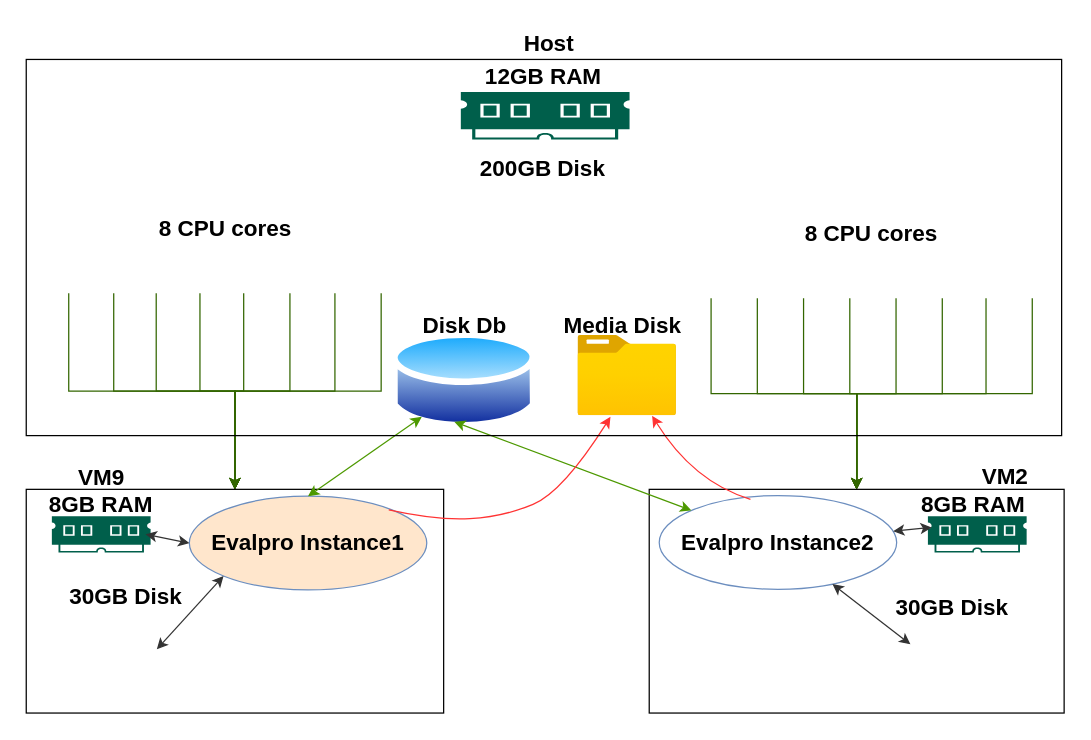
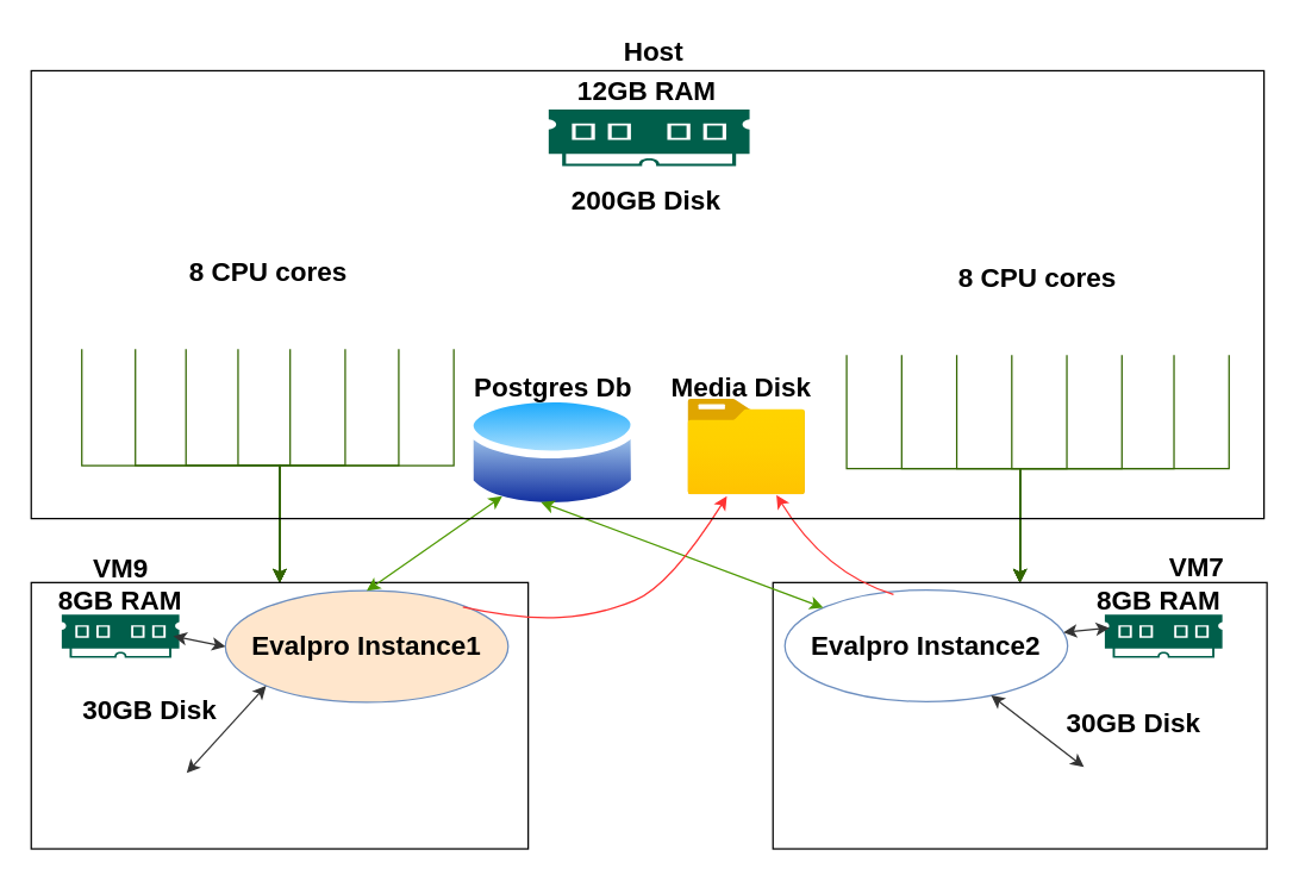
  <mxCell id="0" />
  <mxCell id="1" parent="0" />
  <mxCell id="2" style="edgeStyle=orthogonalEdgeStyle;rounded=0;orthogonalLoop=1;jettySize=auto;html=1;exitX=0.5;exitY=1;exitDx=0;exitDy=0;strokeColor=#336600;" edge="1" parent="1" source="3" target="34"><mxGeometry relative="1" as="geometry" /></mxCell>
  <mxCell id="3" value="" style="shape=image;html=1;verticalAlign=top;verticalLabelPosition=bottom;labelBackgroundColor=#ffffff;imageAspect=0;aspect=fixed;image=https://cdn1.iconfinder.com/data/icons/unicons-line-vol-5/24/processor-128.png;fillColor=none;" vertex="1" parent="1"><mxGeometry x="31" y="187" width="47" height="47" as="geometry" /></mxCell>
  <mxCell id="4" style="edgeStyle=orthogonalEdgeStyle;rounded=0;orthogonalLoop=1;jettySize=auto;html=1;exitX=0.5;exitY=1;exitDx=0;exitDy=0;strokeColor=#336600;" edge="1" parent="1" source="5" target="34"><mxGeometry relative="1" as="geometry" /></mxCell>
  <mxCell id="5" value="" style="shape=image;html=1;verticalAlign=top;verticalLabelPosition=bottom;labelBackgroundColor=#ffffff;imageAspect=0;aspect=fixed;image=https://cdn1.iconfinder.com/data/icons/unicons-line-vol-5/24/processor-128.png;fillColor=none;" vertex="1" parent="1"><mxGeometry x="67" y="187" width="47" height="47" as="geometry" /></mxCell>
  <mxCell id="6" style="edgeStyle=orthogonalEdgeStyle;rounded=0;orthogonalLoop=1;jettySize=auto;html=1;exitX=0.5;exitY=1;exitDx=0;exitDy=0;entryX=0.5;entryY=0;entryDx=0;entryDy=0;strokeColor=#336600;" edge="1" parent="1" source="7" target="34"><mxGeometry relative="1" as="geometry" /></mxCell>
  <mxCell id="7" value="" style="shape=image;html=1;verticalAlign=top;verticalLabelPosition=bottom;labelBackgroundColor=#ffffff;imageAspect=0;aspect=fixed;image=https://cdn1.iconfinder.com/data/icons/unicons-line-vol-5/24/processor-128.png;fillColor=none;" vertex="1" parent="1"><mxGeometry x="101" y="187" width="47" height="47" as="geometry" /></mxCell>
  <mxCell id="8" style="edgeStyle=orthogonalEdgeStyle;rounded=0;orthogonalLoop=1;jettySize=auto;html=1;exitX=0.5;exitY=1;exitDx=0;exitDy=0;entryX=0.5;entryY=0;entryDx=0;entryDy=0;strokeColor=#336600;" edge="1" parent="1" source="9" target="34"><mxGeometry relative="1" as="geometry" /></mxCell>
  <mxCell id="9" value="" style="shape=image;html=1;verticalAlign=top;verticalLabelPosition=bottom;labelBackgroundColor=#ffffff;imageAspect=0;aspect=fixed;image=https://cdn1.iconfinder.com/data/icons/unicons-line-vol-5/24/processor-128.png;fillColor=none;" vertex="1" parent="1"><mxGeometry x="136" y="187" width="47" height="47" as="geometry" /></mxCell>
  <mxCell id="10" style="edgeStyle=orthogonalEdgeStyle;rounded=0;orthogonalLoop=1;jettySize=auto;html=1;exitX=0.5;exitY=1;exitDx=0;exitDy=0;entryX=0.5;entryY=0;entryDx=0;entryDy=0;strokeColor=#336600;" edge="1" parent="1" source="11" target="34"><mxGeometry relative="1" as="geometry" /></mxCell>
  <mxCell id="11" value="" style="shape=image;html=1;verticalAlign=top;verticalLabelPosition=bottom;labelBackgroundColor=#ffffff;imageAspect=0;aspect=fixed;image=https://cdn1.iconfinder.com/data/icons/unicons-line-vol-5/24/processor-128.png;fillColor=none;" vertex="1" parent="1"><mxGeometry x="171" y="187" width="47" height="47" as="geometry" /></mxCell>
  <mxCell id="12" style="edgeStyle=orthogonalEdgeStyle;rounded=0;orthogonalLoop=1;jettySize=auto;html=1;exitX=0.5;exitY=1;exitDx=0;exitDy=0;entryX=0.5;entryY=0;entryDx=0;entryDy=0;strokeColor=#336600;" edge="1" parent="1" source="13" target="34"><mxGeometry relative="1" as="geometry" /></mxCell>
  <mxCell id="13" value="" style="shape=image;html=1;verticalAlign=top;verticalLabelPosition=bottom;labelBackgroundColor=#ffffff;imageAspect=0;aspect=fixed;image=https://cdn1.iconfinder.com/data/icons/unicons-line-vol-5/24/processor-128.png;fillColor=none;" vertex="1" parent="1"><mxGeometry x="208" y="187" width="47" height="47" as="geometry" /></mxCell>
  <mxCell id="14" style="edgeStyle=orthogonalEdgeStyle;rounded=0;orthogonalLoop=1;jettySize=auto;html=1;exitX=0.5;exitY=1;exitDx=0;exitDy=0;entryX=0.5;entryY=0;entryDx=0;entryDy=0;strokeColor=#336600;" edge="1" parent="1" source="15" target="34"><mxGeometry relative="1" as="geometry" /></mxCell>
  <mxCell id="15" value="" style="shape=image;html=1;verticalAlign=top;verticalLabelPosition=bottom;labelBackgroundColor=#ffffff;imageAspect=0;aspect=fixed;image=https://cdn1.iconfinder.com/data/icons/unicons-line-vol-5/24/processor-128.png;fillColor=none;" vertex="1" parent="1"><mxGeometry x="244" y="187" width="47" height="47" as="geometry" /></mxCell>
  <mxCell id="16" style="edgeStyle=orthogonalEdgeStyle;rounded=0;orthogonalLoop=1;jettySize=auto;html=1;exitX=0.5;exitY=1;exitDx=0;exitDy=0;entryX=0.5;entryY=0;entryDx=0;entryDy=0;strokeColor=#336600;" edge="1" parent="1" source="17" target="34"><mxGeometry relative="1" as="geometry" /></mxCell>
  <mxCell id="17" value="" style="shape=image;html=1;verticalAlign=top;verticalLabelPosition=bottom;labelBackgroundColor=#ffffff;imageAspect=0;aspect=fixed;image=https://cdn1.iconfinder.com/data/icons/unicons-line-vol-5/24/processor-128.png;fillColor=none;" vertex="1" parent="1"><mxGeometry x="281" y="187" width="47" height="47" as="geometry" /></mxCell>
  <mxCell id="18" style="edgeStyle=orthogonalEdgeStyle;rounded=0;orthogonalLoop=1;jettySize=auto;html=1;exitX=0.5;exitY=1;exitDx=0;exitDy=0;strokeColor=#336600;" edge="1" parent="1" source="19" target="35"><mxGeometry relative="1" as="geometry" /></mxCell>
  <mxCell id="19" value="" style="shape=image;html=1;verticalAlign=top;verticalLabelPosition=bottom;labelBackgroundColor=#ffffff;imageAspect=0;aspect=fixed;image=https://cdn1.iconfinder.com/data/icons/unicons-line-vol-5/24/processor-128.png;fillColor=none;" vertex="1" parent="1"><mxGeometry x="545" y="191" width="47" height="47" as="geometry" /></mxCell>
  <mxCell id="20" style="edgeStyle=orthogonalEdgeStyle;rounded=0;orthogonalLoop=1;jettySize=auto;html=1;exitX=0.5;exitY=1;exitDx=0;exitDy=0;strokeColor=#336600;" edge="1" parent="1" source="21" target="35"><mxGeometry relative="1" as="geometry" /></mxCell>
  <mxCell id="21" value="" style="shape=image;html=1;verticalAlign=top;verticalLabelPosition=bottom;labelBackgroundColor=#ffffff;imageAspect=0;aspect=fixed;image=https://cdn1.iconfinder.com/data/icons/unicons-line-vol-5/24/processor-128.png;fillColor=none;" vertex="1" parent="1"><mxGeometry x="582" y="191" width="47" height="47" as="geometry" /></mxCell>
  <mxCell id="22" style="edgeStyle=orthogonalEdgeStyle;rounded=0;orthogonalLoop=1;jettySize=auto;html=1;exitX=0.5;exitY=1;exitDx=0;exitDy=0;entryX=0.5;entryY=0;entryDx=0;entryDy=0;strokeColor=#336600;" edge="1" parent="1" source="23" target="35"><mxGeometry relative="1" as="geometry" /></mxCell>
  <mxCell id="23" value="" style="shape=image;html=1;verticalAlign=top;verticalLabelPosition=bottom;labelBackgroundColor=#ffffff;imageAspect=0;aspect=fixed;image=https://cdn1.iconfinder.com/data/icons/unicons-line-vol-5/24/processor-128.png;fillColor=none;" vertex="1" parent="1"><mxGeometry x="619" y="191" width="47" height="47" as="geometry" /></mxCell>
  <mxCell id="24" style="edgeStyle=orthogonalEdgeStyle;rounded=0;orthogonalLoop=1;jettySize=auto;html=1;exitX=0.5;exitY=1;exitDx=0;exitDy=0;strokeColor=#336600;" edge="1" parent="1" source="25" target="35"><mxGeometry relative="1" as="geometry" /></mxCell>
  <mxCell id="25" value="" style="shape=image;html=1;verticalAlign=top;verticalLabelPosition=bottom;labelBackgroundColor=#ffffff;imageAspect=0;aspect=fixed;image=https://cdn1.iconfinder.com/data/icons/unicons-line-vol-5/24/processor-128.png;fillColor=none;" vertex="1" parent="1"><mxGeometry x="656" y="191" width="47" height="47" as="geometry" /></mxCell>
  <mxCell id="26" style="edgeStyle=orthogonalEdgeStyle;rounded=0;orthogonalLoop=1;jettySize=auto;html=1;exitX=0.5;exitY=1;exitDx=0;exitDy=0;entryX=0.5;entryY=0;entryDx=0;entryDy=0;strokeColor=#336600;" edge="1" parent="1" source="27" target="35"><mxGeometry relative="1" as="geometry" /></mxCell>
  <mxCell id="27" value="" style="shape=image;html=1;verticalAlign=top;verticalLabelPosition=bottom;labelBackgroundColor=#ffffff;imageAspect=0;aspect=fixed;image=https://cdn1.iconfinder.com/data/icons/unicons-line-vol-5/24/processor-128.png;fillColor=none;" vertex="1" parent="1"><mxGeometry x="693" y="191" width="47" height="47" as="geometry" /></mxCell>
  <mxCell id="28" style="edgeStyle=orthogonalEdgeStyle;rounded=0;orthogonalLoop=1;jettySize=auto;html=1;exitX=0.5;exitY=1;exitDx=0;exitDy=0;strokeColor=#336600;" edge="1" parent="1" source="29" target="35"><mxGeometry relative="1" as="geometry" /></mxCell>
  <mxCell id="29" value="" style="shape=image;html=1;verticalAlign=top;verticalLabelPosition=bottom;labelBackgroundColor=#ffffff;imageAspect=0;aspect=fixed;image=https://cdn1.iconfinder.com/data/icons/unicons-line-vol-5/24/processor-128.png;fillColor=none;" vertex="1" parent="1"><mxGeometry x="730" y="191" width="47" height="47" as="geometry" /></mxCell>
  <mxCell id="30" style="edgeStyle=orthogonalEdgeStyle;rounded=0;orthogonalLoop=1;jettySize=auto;html=1;exitX=0.5;exitY=1;exitDx=0;exitDy=0;entryX=0.5;entryY=0;entryDx=0;entryDy=0;strokeColor=#336600;" edge="1" parent="1" source="31" target="35"><mxGeometry relative="1" as="geometry" /></mxCell>
  <mxCell id="31" value="" style="shape=image;html=1;verticalAlign=top;verticalLabelPosition=bottom;labelBackgroundColor=#ffffff;imageAspect=0;aspect=fixed;image=https://cdn1.iconfinder.com/data/icons/unicons-line-vol-5/24/processor-128.png;fillColor=none;" vertex="1" parent="1"><mxGeometry x="765" y="191" width="47" height="47" as="geometry" /></mxCell>
  <mxCell id="32" style="edgeStyle=orthogonalEdgeStyle;rounded=0;orthogonalLoop=1;jettySize=auto;html=1;exitX=0.5;exitY=1;exitDx=0;exitDy=0;entryX=0.5;entryY=0;entryDx=0;entryDy=0;strokeColor=#336600;" edge="1" parent="1" source="33" target="35"><mxGeometry relative="1" as="geometry" /></mxCell>
  <mxCell id="33" value="" style="shape=image;html=1;verticalAlign=top;verticalLabelPosition=bottom;labelBackgroundColor=#ffffff;imageAspect=0;aspect=fixed;image=https://cdn1.iconfinder.com/data/icons/unicons-line-vol-5/24/processor-128.png;fillColor=none;" vertex="1" parent="1"><mxGeometry x="802" y="191" width="47" height="47" as="geometry" /></mxCell>
  <mxCell id="34" value="" style="rounded=0;whiteSpace=wrap;html=1;fillColor=none;" vertex="1" parent="1"><mxGeometry x="20.5" y="391" width="334" height="179" as="geometry" /></mxCell>
  <mxCell id="35" value="" style="rounded=0;whiteSpace=wrap;html=1;fillColor=none;" vertex="1" parent="1"><mxGeometry x="519" y="391" width="332" height="179" as="geometry" /></mxCell>
  <mxCell id="36" value="" style="sketch=0;pointerEvents=1;shadow=0;dashed=0;html=1;strokeColor=none;fillColor=#005F4B;labelPosition=center;verticalLabelPosition=bottom;verticalAlign=top;align=center;outlineConnect=0;shape=mxgraph.veeam2.ram;" vertex="1" parent="1"><mxGeometry x="742" y="412.5" width="79" height="29" as="geometry" /></mxCell>
  <mxCell id="37" value="" style="sketch=0;pointerEvents=1;shadow=0;dashed=0;html=1;strokeColor=none;fillColor=#005F4B;labelPosition=center;verticalLabelPosition=bottom;verticalAlign=top;align=center;outlineConnect=0;shape=mxgraph.veeam2.ram;" vertex="1" parent="1"><mxGeometry x="41" y="412.5" width="79" height="29" as="geometry" /></mxCell>
  <mxCell id="38" value="&lt;b&gt;&lt;font style=&quot;font-size: 18px;&quot;&gt;8GB RAM&lt;/font&gt;&lt;/b&gt;" style="text;html=1;strokeColor=none;fillColor=none;align=center;verticalAlign=middle;whiteSpace=wrap;rounded=0;" vertex="1" parent="1"><mxGeometry x="728" y="389" width="101" height="30" as="geometry" /></mxCell>
  <mxCell id="39" value="&lt;b&gt;&lt;font style=&quot;font-size: 18px;&quot;&gt;8GB RAM&lt;/font&gt;&lt;/b&gt;" style="text;html=1;strokeColor=none;fillColor=none;align=center;verticalAlign=middle;whiteSpace=wrap;rounded=0;" vertex="1" parent="1"><mxGeometry x="30" y="389" width="101" height="30" as="geometry" /></mxCell>
  <mxCell id="40" value="" style="shape=image;html=1;verticalAlign=top;verticalLabelPosition=bottom;labelBackgroundColor=#ffffff;imageAspect=0;aspect=fixed;image=https://cdn4.iconfinder.com/data/icons/PixeloPhilia_2/PNG/hdd.png;fontSize=18;fillColor=none;" vertex="1" parent="1"><mxGeometry x="70" y="487" width="61" height="61" as="geometry" /></mxCell>
  <mxCell id="41" value="&lt;b&gt;Evalpro Instance1&lt;/b&gt;" style="ellipse;whiteSpace=wrap;html=1;fontSize=18;fillColor=#ffe6cc;strokeColor=#6c8ebf;" vertex="1" parent="1"><mxGeometry x="151" y="396.5" width="190" height="75" as="geometry" /></mxCell>
  <mxCell id="42" value="&lt;b&gt;30GB Disk&lt;/b&gt;" style="text;html=1;strokeColor=none;fillColor=none;align=center;verticalAlign=middle;whiteSpace=wrap;rounded=0;fontSize=18;" vertex="1" parent="1"><mxGeometry x="52" y="462" width="97" height="30" as="geometry" /></mxCell>
  <mxCell id="43" value="&lt;b&gt;30GB Disk&lt;/b&gt;" style="text;html=1;strokeColor=none;fillColor=none;align=center;verticalAlign=middle;whiteSpace=wrap;rounded=0;fontSize=18;" vertex="1" parent="1"><mxGeometry x="711" y="471" width="101" height="30.5" as="geometry" /></mxCell>
  <mxCell id="44" value="&lt;b&gt;Evalpro Instance2&lt;/b&gt;" style="ellipse;whiteSpace=wrap;html=1;fontSize=18;fillColor=#ffffff;strokeColor=#6c8ebf;" vertex="1" parent="1"><mxGeometry x="527" y="396" width="190" height="75" as="geometry" /></mxCell>
  <mxCell id="45" value="" style="sketch=0;pointerEvents=1;shadow=0;dashed=0;html=1;strokeColor=none;fillColor=#005F4B;labelPosition=center;verticalLabelPosition=bottom;verticalAlign=top;align=center;outlineConnect=0;shape=mxgraph.veeam2.ram;" vertex="1" parent="1"><mxGeometry x="368.25" y="73" width="135" height="38" as="geometry" /></mxCell>
  <mxCell id="46" value="" style="shape=image;html=1;verticalAlign=top;verticalLabelPosition=bottom;labelBackgroundColor=#ffffff;imageAspect=0;aspect=fixed;image=https://cdn4.iconfinder.com/data/icons/PixeloPhilia_2/PNG/hdd.png;fontSize=18;fillColor=none;" vertex="1" parent="1"><mxGeometry x="385.5" y="135" width="96" height="96" as="geometry" /></mxCell>
  <mxCell id="47" value="" style="shape=image;html=1;verticalAlign=top;verticalLabelPosition=bottom;labelBackgroundColor=#ffffff;imageAspect=0;aspect=fixed;image=https://cdn4.iconfinder.com/data/icons/PixeloPhilia_2/PNG/hdd.png;fontSize=18;fillColor=none;" vertex="1" parent="1"><mxGeometry x="721" y="490" width="61" height="61" as="geometry" /></mxCell>
  <mxCell id="48" value="&lt;b&gt;&lt;font style=&quot;font-size: 18px;&quot;&gt;12GB RAM&lt;/font&gt;&lt;/b&gt;" style="text;html=1;strokeColor=none;fillColor=none;align=center;verticalAlign=middle;whiteSpace=wrap;rounded=0;" vertex="1" parent="1"><mxGeometry x="384" y="46" width="101" height="30" as="geometry" /></mxCell>
  <mxCell id="49" value="&lt;b&gt;200GB Disk&lt;/b&gt;" style="text;html=1;strokeColor=none;fillColor=none;align=center;verticalAlign=middle;whiteSpace=wrap;rounded=0;fontSize=18;" vertex="1" parent="1"><mxGeometry x="377" y="120" width="114" height="30" as="geometry" /></mxCell>
  <mxCell id="50" value="&lt;b&gt;8 CPU cores&lt;/b&gt;" style="text;html=1;strokeColor=none;fillColor=none;align=center;verticalAlign=middle;whiteSpace=wrap;rounded=0;fontSize=18;" vertex="1" parent="1"><mxGeometry x="114" y="168" width="132" height="30" as="geometry" /></mxCell>
  <mxCell id="51" value="&lt;b&gt;VM9&lt;/b&gt;" style="text;html=1;strokeColor=none;fillColor=none;align=center;verticalAlign=middle;whiteSpace=wrap;rounded=0;fontSize=18;" vertex="1" parent="1"><mxGeometry x="51" y="366.5" width="60" height="30" as="geometry" /></mxCell>
- <mxCell id="52" value="&lt;b&gt;VM2&lt;/b&gt;" style="text;html=1;strokeColor=none;fillColor=none;align=center;verticalAlign=middle;whiteSpace=wrap;rounded=0;fontSize=18;" vertex="1" parent="1"><mxGeometry x="774" y="366" width="60" height="30" as="geometry" /></mxCell>
+ <mxCell id="52" value="&lt;b&gt;VM7&lt;/b&gt;" style="text;html=1;strokeColor=none;fillColor=none;align=center;verticalAlign=middle;whiteSpace=wrap;rounded=0;fontSize=18;" vertex="1" parent="1"><mxGeometry x="774" y="366" width="60" height="30" as="geometry" /></mxCell>
  <mxCell id="53" value="" style="aspect=fixed;perimeter=ellipsePerimeter;html=1;align=center;shadow=0;dashed=0;spacingTop=3;image;image=img/lib/active_directory/database.svg;" vertex="1" parent="1"><mxGeometry x="313" y="261" width="116.22" height="86" as="geometry" /></mxCell>
  <mxCell id="54" value="" style="aspect=fixed;html=1;points=[];align=center;image;fontSize=12;image=img/lib/azure2/general/Folder_Blank.svg;" vertex="1" parent="1"><mxGeometry x="462" y="268" width="79" height="64.12" as="geometry" /></mxCell>
- <mxCell id="55" value="&lt;font style=&quot;font-size: 18px;&quot;&gt;&lt;b&gt;Disk Db&lt;/b&gt;&lt;/font&gt;" style="text;html=1;strokeColor=none;fillColor=none;align=center;verticalAlign=middle;whiteSpace=wrap;rounded=0;" vertex="1" parent="1"><mxGeometry x="310.61" y="245" width="121" height="30" as="geometry" /></mxCell>
+ <mxCell id="55" value="&lt;font style=&quot;font-size: 18px;&quot;&gt;&lt;b&gt;Postgres Db&lt;/b&gt;&lt;/font&gt;" style="text;html=1;strokeColor=none;fillColor=none;align=center;verticalAlign=middle;whiteSpace=wrap;rounded=0;" vertex="1" parent="1"><mxGeometry x="310.61" y="245" width="121" height="30" as="geometry" /></mxCell>
  <mxCell id="56" value="&lt;b&gt;Media Disk&lt;/b&gt;" style="text;html=1;strokeColor=none;fillColor=none;align=center;verticalAlign=middle;whiteSpace=wrap;rounded=0;fontSize=18;" vertex="1" parent="1"><mxGeometry x="440" y="245" width="116" height="30" as="geometry" /></mxCell>
  <mxCell id="57" value="" style="endArrow=classic;startArrow=classic;html=1;rounded=0;fontSize=18;exitX=0.5;exitY=0;exitDx=0;exitDy=0;strokeColor=#4D9900;" edge="1" parent="1" source="41"><mxGeometry width="50" height="50" relative="1" as="geometry"><mxPoint x="318.25" y="360" as="sourcePoint" /><mxPoint x="337" y="333" as="targetPoint" /></mxGeometry></mxCell>
  <mxCell id="58" value="" style="endArrow=classic;startArrow=classic;html=1;rounded=0;fontSize=18;strokeColor=#4D9900;" edge="1" parent="1" source="44"><mxGeometry width="50" height="50" relative="1" as="geometry"><mxPoint x="313" y="387" as="sourcePoint" /><mxPoint x="363" y="337" as="targetPoint" /></mxGeometry></mxCell>
  <mxCell id="59" value="&lt;b&gt;8 CPU cores&lt;/b&gt;" style="text;html=1;strokeColor=none;fillColor=none;align=center;verticalAlign=middle;whiteSpace=wrap;rounded=0;fontSize=18;" vertex="1" parent="1"><mxGeometry x="631" y="172" width="132" height="30" as="geometry" /></mxCell>
  <mxCell id="60" value="" style="curved=1;endArrow=classic;html=1;rounded=0;fontSize=18;strokeColor=#FF3333;" edge="1" parent="1"><mxGeometry width="50" height="50" relative="1" as="geometry"><mxPoint x="310.61" y="407.5" as="sourcePoint" /><mxPoint x="488" y="333" as="targetPoint" /><Array as="points"><mxPoint x="349" y="416" /><mxPoint x="402" y="413" /><mxPoint x="450" y="393" /></Array></mxGeometry></mxCell>
  <mxCell id="61" value="" style="curved=1;endArrow=classic;html=1;rounded=0;fontSize=18;strokeColor=#FF3333;" edge="1" parent="1" target="54"><mxGeometry width="50" height="50" relative="1" as="geometry"><mxPoint x="600" y="399" as="sourcePoint" /><mxPoint x="529" y="349" as="targetPoint" /><Array as="points"><mxPoint x="554" y="385" /></Array></mxGeometry></mxCell>
  <mxCell id="62" value="" style="endArrow=classic;startArrow=classic;html=1;rounded=0;fontSize=18;strokeColor=#333333;entryX=0;entryY=1;entryDx=0;entryDy=0;" edge="1" parent="1" target="41"><mxGeometry width="50" height="50" relative="1" as="geometry"><mxPoint x="125" y="519" as="sourcePoint" /><mxPoint x="175" y="469" as="targetPoint" /></mxGeometry></mxCell>
  <mxCell id="63" value="" style="endArrow=classic;startArrow=classic;html=1;rounded=0;fontSize=18;strokeColor=#333333;entryX=0;entryY=0.5;entryDx=0;entryDy=0;" edge="1" parent="1" target="41"><mxGeometry width="50" height="50" relative="1" as="geometry"><mxPoint x="116" y="427" as="sourcePoint" /><mxPoint x="166" y="377" as="targetPoint" /></mxGeometry></mxCell>
  <mxCell id="64" value="" style="endArrow=classic;startArrow=classic;html=1;rounded=0;fontSize=18;strokeColor=#333333;" edge="1" parent="1" source="44"><mxGeometry width="50" height="50" relative="1" as="geometry"><mxPoint x="678" y="565" as="sourcePoint" /><mxPoint x="728" y="515" as="targetPoint" /></mxGeometry></mxCell>
  <mxCell id="65" value="" style="endArrow=classic;startArrow=classic;html=1;rounded=0;fontSize=18;strokeColor=#333333;" edge="1" parent="1" source="44"><mxGeometry width="50" height="50" relative="1" as="geometry"><mxPoint x="695" y="471.5" as="sourcePoint" /><mxPoint x="745" y="421.5" as="targetPoint" /></mxGeometry></mxCell>
  <mxCell id="66" value="" style="rounded=0;whiteSpace=wrap;html=1;fontSize=18;fillColor=none;" vertex="1" parent="1"><mxGeometry x="20.5" y="47" width="828.5" height="301" as="geometry" /></mxCell>
  <mxCell id="67" value="&lt;b&gt;Host&lt;/b&gt;" style="text;html=1;strokeColor=none;fillColor=none;align=center;verticalAlign=middle;whiteSpace=wrap;rounded=0;fontSize=18;" vertex="1" parent="1"><mxGeometry x="409" width="60" height="30" as="geometry" y="20" /></mxCell>
